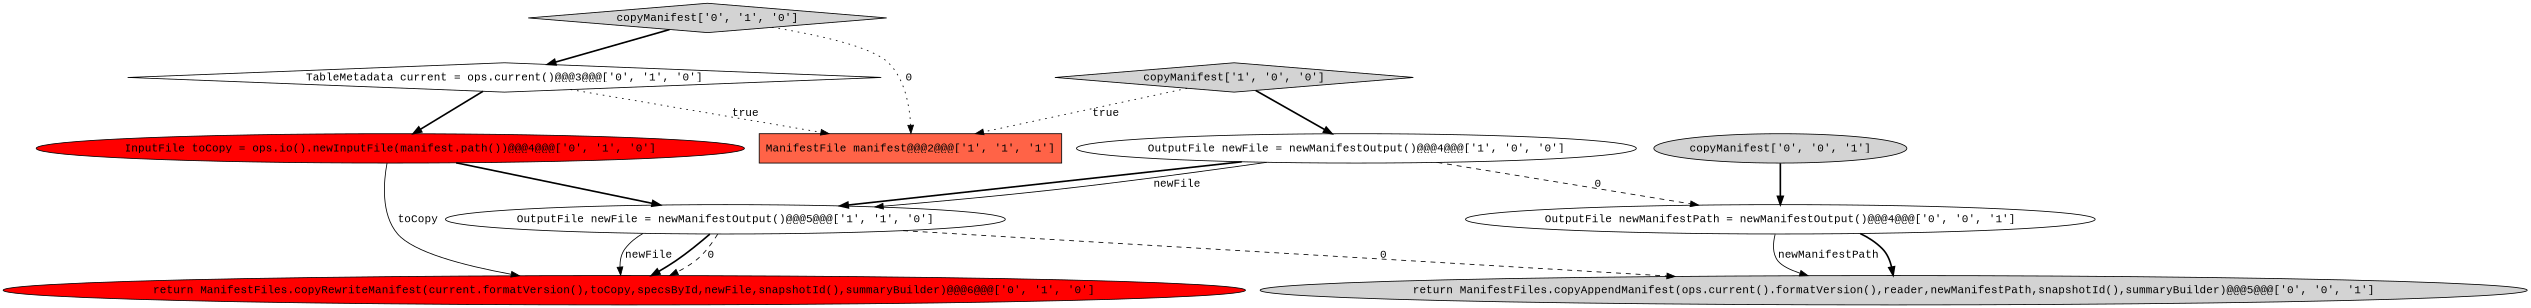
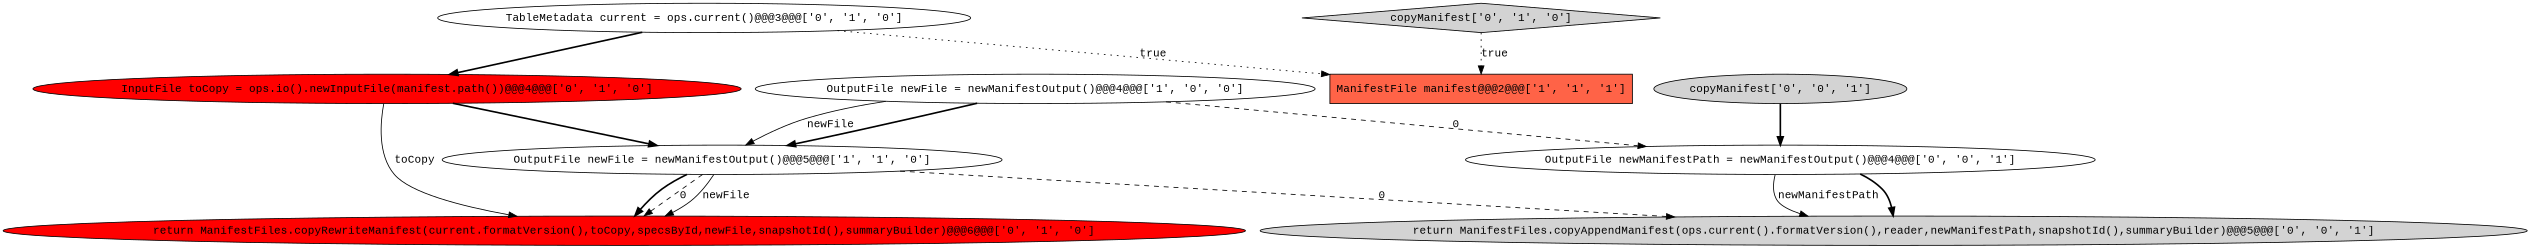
  digraph {
    fontname="Liberation Mono"
    node [fillcolor=white fontname="Liberation Mono" shape=ellipse style=filled]
    edge [fontname="Liberation Mono" style=bold]
    n1 [label="OutputFile newFile = newManifestOutput()@@@4@@@['1', '0', '0']"]
    n2 [label="OutputFile newManifestPath = newManifestOutput()@@@4@@@['0', '0', '1']"]
    n3 [label="OutputFile newFile = newManifestOutput()@@@5@@@['1', '1', '0']"]
    n4 [fillcolor=lightgray label="return ManifestFiles.copyAppendManifest(ops.current().formatVersion(),reader,newManifestPath,snapshotId(),summaryBuilder)@@@5@@@['0', '0', '1']"]
    n5 [fillcolor=red label="return ManifestFiles.copyRewriteManifest(current.formatVersion(),toCopy,specsById,newFile,snapshotId(),summaryBuilder)@@@6@@@['0', '1', '0']"]
    n6 [fillcolor=lightgray label="copyManifest['0', '1', '0']" shape=diamond]
    n7 [fillcolor=tomato label="ManifestFile manifest@@@2@@@['1', '1', '1']" shape=box]
-   n8 [label="TableMetadata current = ops.current()@@@3@@@['0', '1', '0']" shape=diamond]
+   n8 [label="TableMetadata current = ops.current()@@@3@@@['0', '1', '0']"]
    n9 [fillcolor=red label="InputFile toCopy = ops.io().newInputFile(manifest.path())@@@4@@@['0', '1', '0']"]
-   n10 [fillcolor=lightgray label="copyManifest['1', '0', '0']" shape=diamond]
    n11 [fillcolor=lightgray label="copyManifest['0', '0', '1']"]
    n1 -> n2 [label=0 style=dashed]
    n1 -> n3
    n1 -> n3 [label=newFile style=solid]
    n2 -> n4
    n2 -> n4 [label=newManifestPath style=solid]
    n3 -> n4 [label=0 style=dashed]
    n3 -> n5
    n3 -> n5 [label=0 style=dashed]
    n3 -> n5 [label=newFile style=solid]
-   n6 -> n7 [label=0 style=dotted]
-   n6 -> n8
+   n6 -> n7 [label=true style=dotted]
    n8 -> n7 [label=true style=dotted]
    n8 -> n9
    n9 -> n3
    n9 -> n5 [label=toCopy style=solid]
-   n10 -> n1
-   n10 -> n7 [label=true style=dotted]
    n11 -> n2
  }
